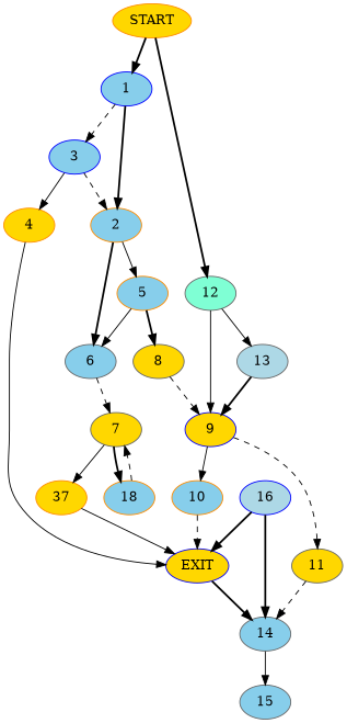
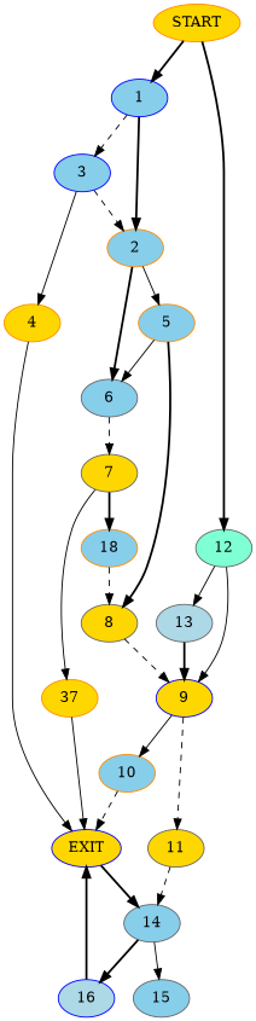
  digraph {
    node [color=gray40 fillcolor=skyblue style=filled]
    edge [style=bold]
    n1 [color=darkorange fillcolor=gold label=START]
    1 [color=blue]
    12 [fillcolor=aquamarine]
    2 [color=darkorange]
    3 [color=blue]
    9 [color=blue fillcolor=gold]
    13 [fillcolor=lightblue]
    n8 [color=blue fillcolor=gold label=EXIT]
    14
    5 [color=darkorange]
    6
    4 [color=darkorange fillcolor=gold]
    8 [fillcolor=gold]
    7 [fillcolor=gold]
    n15 [color=darkorange fillcolor=gold label=37]
    18 [color=darkorange]
    10 [color=darkorange]
    11 [fillcolor=gold]
    15
    16 [color=blue fillcolor=lightblue]
    n1 -> 1
    n1 -> 12
    1 -> 2
    1 -> 3 [style=dashed]
    12 -> 9 [style=solid]
    12 -> 13 [style=solid]
    2 -> 5 [style=solid]
    2 -> 6
    3 -> 2 [style=dashed]
    3 -> 4 [style=solid]
    9 -> 10 [style=solid]
    9 -> 11 [style=dashed]
    13 -> 9
    n8 -> 14
    14 -> 15 [style=solid]
-   16 -> 14
+   14 -> 16
    5 -> 6 [style=solid]
    5 -> 8
    6 -> 7 [style=dashed]
    4 -> n8 [style=solid]
    8 -> 9 [style=dashed]
    7 -> n15 [style=solid]
    7 -> 18
    n15 -> n8 [style=solid]
-   18 -> 7 [style=dashed]
+   18 -> 8 [style=dashed]
    10 -> n8 [style=dashed]
    11 -> 14 [style=dashed]
    16 -> n8
  }
